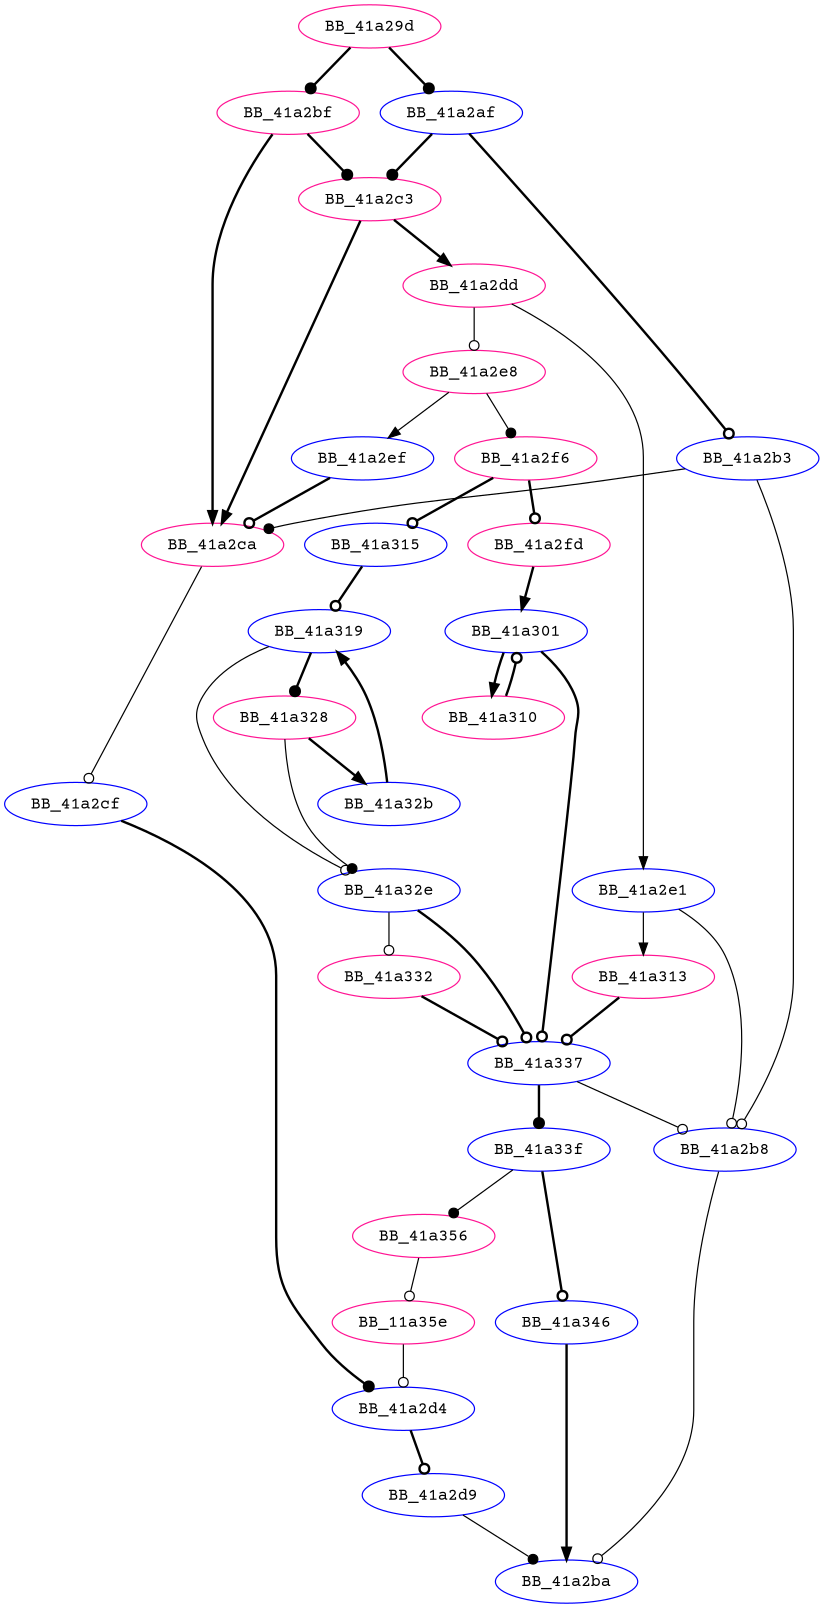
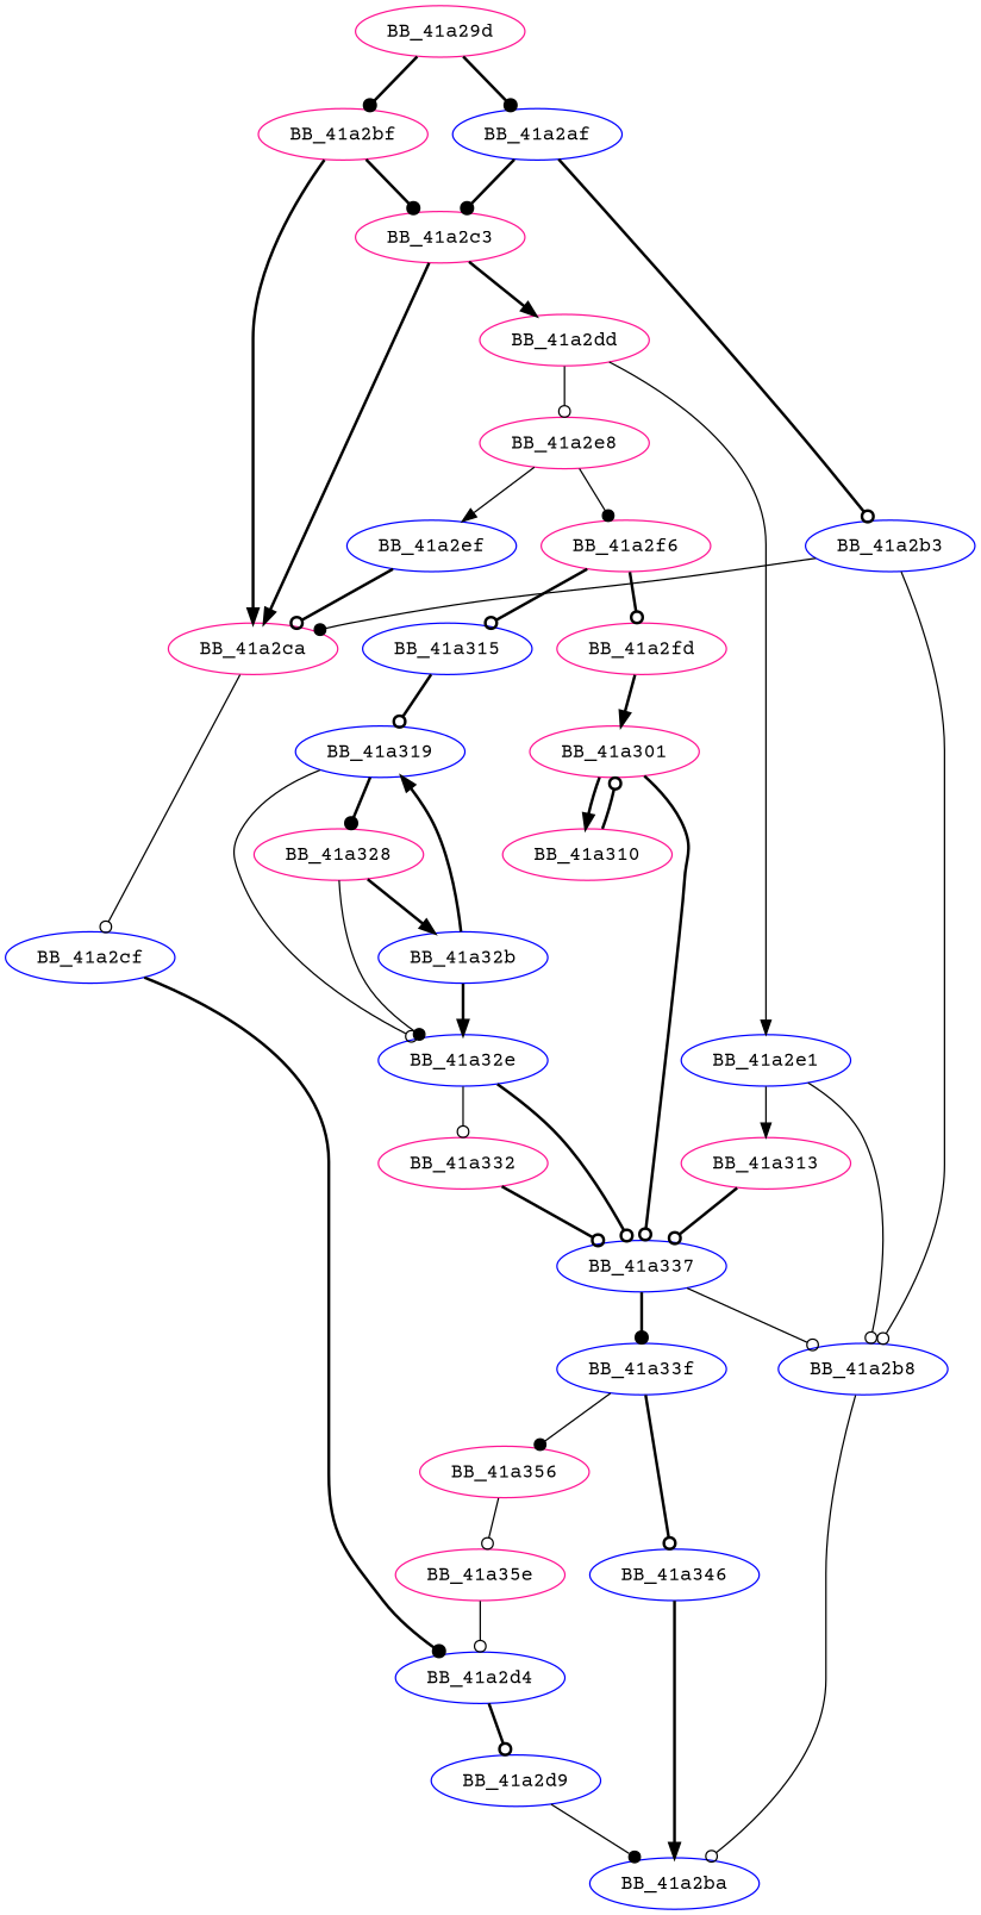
  digraph {
    fontname="Courier Prime"
    node [color=blue fontname="Courier Prime"]
    edge [arrowhead=odot fontname="Courier Prime" style=bold]
    BB_41a29d [color=deeppink]
    BB_41a2af
    BB_41a2bf [color=deeppink]
    BB_41a2b3
    BB_41a2c3 [color=deeppink]
    BB_41a2ca [color=deeppink]
    BB_41a2b8
    BB_41a2dd [color=deeppink]
    BB_41a2cf
    BB_41a2ba
    BB_41a2e1
    BB_41a2e8 [color=deeppink]
    BB_41a2d4
    BB_41a313 [color=deeppink]
    BB_41a2ef
    BB_41a2f6 [color=deeppink]
    BB_41a2d9
    BB_41a2fd [color=deeppink]
    BB_41a315
-   BB_41a301
+   BB_41a301 [color=deeppink]
    BB_41a319
    BB_41a310 [color=deeppink]
    BB_41a337
    BB_41a328 [color=deeppink]
    BB_41a32e
    BB_41a33f
    BB_41a346
    BB_41a356 [color=deeppink]
    BB_41a32b
    BB_41a332 [color=deeppink]
-   BB_41a35e [color=deeppink label=BB_11a35e]
+   BB_41a35e [color=deeppink]
    BB_41a29d -> BB_41a2af [arrowhead=dot]
    BB_41a29d -> BB_41a2bf [arrowhead=dot]
    BB_41a2af -> BB_41a2b3
    BB_41a2af -> BB_41a2c3 [arrowhead=dot]
    BB_41a2bf -> BB_41a2c3 [arrowhead=dot]
    BB_41a2bf -> BB_41a2ca [arrowhead=normal]
    BB_41a2b3 -> BB_41a2ca [arrowhead=dot style=solid]
    BB_41a2b3 -> BB_41a2b8 [style=solid]
    BB_41a2c3 -> BB_41a2ca [arrowhead=normal]
    BB_41a2c3 -> BB_41a2dd [arrowhead=normal]
    BB_41a2ca -> BB_41a2cf [style=solid]
    BB_41a2b8 -> BB_41a2ba [style=solid]
    BB_41a2dd -> BB_41a2e1 [arrowhead=normal style=solid]
    BB_41a2dd -> BB_41a2e8 [style=solid]
    BB_41a2cf -> BB_41a2d4 [arrowhead=dot]
    BB_41a2e1 -> BB_41a2b8 [style=solid]
    BB_41a2e1 -> BB_41a313 [arrowhead=normal style=solid]
    BB_41a2e8 -> BB_41a2ef [arrowhead=normal style=solid]
    BB_41a2e8 -> BB_41a2f6 [arrowhead=dot style=solid]
    BB_41a2d4 -> BB_41a2d9
    BB_41a313 -> BB_41a337
    BB_41a2ef -> BB_41a2ca
    BB_41a2f6 -> BB_41a2fd
    BB_41a2f6 -> BB_41a315
    BB_41a2d9 -> BB_41a2ba [arrowhead=dot style=solid]
    BB_41a2fd -> BB_41a301 [arrowhead=normal]
    BB_41a315 -> BB_41a319
    BB_41a301 -> BB_41a310 [arrowhead=normal]
    BB_41a301 -> BB_41a337
    BB_41a319 -> BB_41a328 [arrowhead=dot]
    BB_41a319 -> BB_41a32e [style=solid]
    BB_41a310 -> BB_41a301
    BB_41a337 -> BB_41a2b8 [style=solid]
    BB_41a337 -> BB_41a33f [arrowhead=dot]
    BB_41a328 -> BB_41a32e [arrowhead=dot style=solid]
    BB_41a328 -> BB_41a32b [arrowhead=normal]
    BB_41a32e -> BB_41a337
    BB_41a32e -> BB_41a332 [style=solid]
    BB_41a33f -> BB_41a346
    BB_41a33f -> BB_41a356 [arrowhead=dot style=solid]
    BB_41a346 -> BB_41a2ba [arrowhead=normal]
    BB_41a356 -> BB_41a35e [style=solid]
    BB_41a32b -> BB_41a319 [arrowhead=normal]
+   BB_41a32b -> BB_41a32e [arrowhead=normal]
    BB_41a332 -> BB_41a337
    BB_41a35e -> BB_41a2d4 [style=solid]
  }
